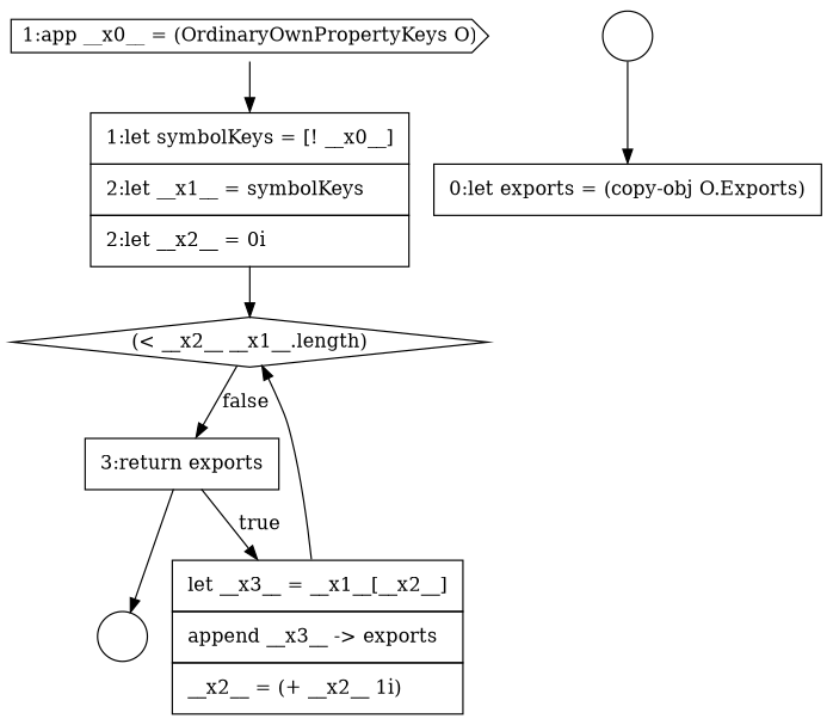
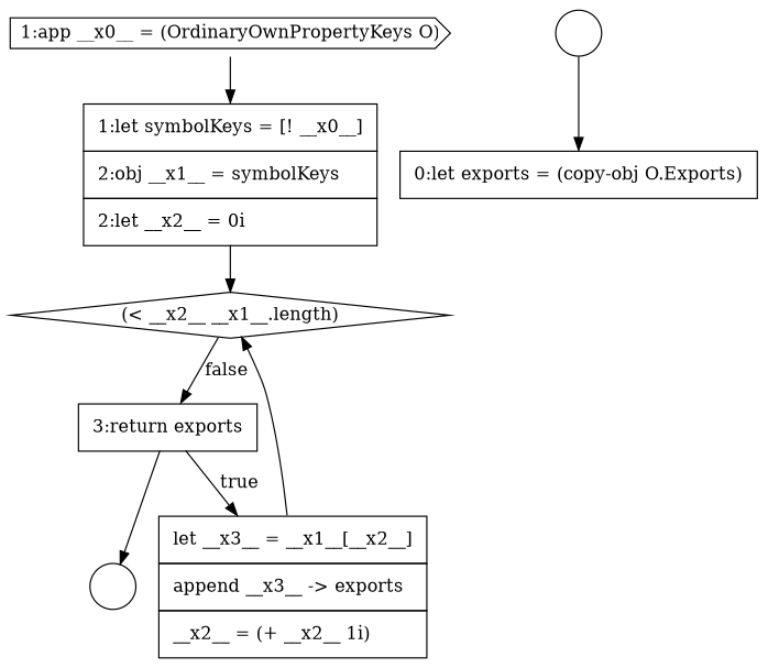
  digraph {
    node [color=black fillcolor=white shape=none style=filled]
    edge [color=black]
-   n1 [label=<<font color="black">     <table border="0" cellborder="1" cellspacing="0" cellpadding="10">       <tr><td align="left">1:let symbolKeys = [! __x0__]</td></tr>       <tr><td align="left">2:let __x1__ = symbolKeys</td></tr>       <tr><td align="left">2:let __x2__ = 0i</td></tr>     </table>   </font>> margin=0]
+   n1 [label=<<font color="black">     <table border="0" cellborder="1" cellspacing="0" cellpadding="10">       <tr><td align="left">1:let symbolKeys = [! __x0__]</td></tr>       <tr><td align="left">2:obj __x1__ = symbolKeys</td></tr>       <tr><td align="left">2:let __x2__ = 0i</td></tr>     </table>   </font>> margin=0]
    n2 [label=<<font color="black">(&lt; __x2__ __x1__.length)</font>> shape=diamond]
    n3 [label=<<font color="black">     <table border="0" cellborder="1" cellspacing="0" cellpadding="10">       <tr><td align="left">3:return exports</td></tr>     </table>   </font>> margin=0]
    n4 [label=" " shape=circle]
    n5 [label=<<font color="black">     <table border="0" cellborder="1" cellspacing="0" cellpadding="10">       <tr><td align="left">0:let exports = (copy-obj O.Exports)</td></tr>     </table>   </font>> margin=0]
    n6 [label=<<font color="black">1:app __x0__ = (OrdinaryOwnPropertyKeys O)</font>> shape=cds]
    n7 [label=<<font color="black">     <table border="0" cellborder="1" cellspacing="0" cellpadding="10">       <tr><td align="left">let __x3__ = __x1__[__x2__]</td></tr>       <tr><td align="left">append __x3__ -&gt; exports</td></tr>       <tr><td align="left">__x2__ = (+ __x2__ 1i)</td></tr>     </table>   </font>> margin=0]
    n8 [label=" " shape=circle]
    n1 -> n2
    n2 -> n3 [label=<<font color="black">false</font>>]
    n3 -> n7 [label=<<font color="black">true</font>>]
    n3 -> n8
    n4 -> n5
    n6 -> n1
    n7 -> n2
  }
